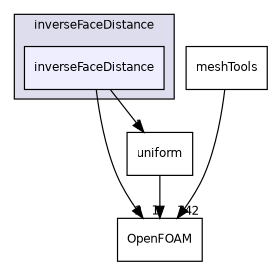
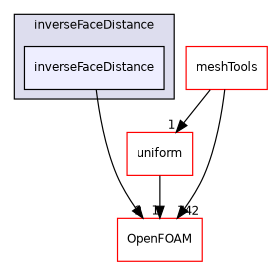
  digraph {
    compound=true
    node [fontname=Helvetica fontsize=10 shape=box]
    edge [headlabel=1 labeldistance=1.5 labelfontname=Helvetica labelfontsize=10]
    n1 [fillcolor="#eeeeff" label=inverseFaceDistance pencolor=black style=filled]
-   n2 [color=black label=OpenFOAM]
-   n3 [label=uniform]
-   n4 [color=black label=meshTools]
+   n2 [color=red label=OpenFOAM]
+   n3 [label=uniform color=red]
+   n4 [color=red label=meshTools]
    subgraph cluster_1 {
      bgcolor="#ddddee"
      fontname=Helvetica
      fontsize=10
      label=inverseFaceDistance
      pencolor=black
      n1
    }
    n1 -> n2 [headlabel=2]
-   n1 -> n3
+   n4 -> n3
    n3 -> n2
    n4 -> n2 [headlabel=742]
  }
